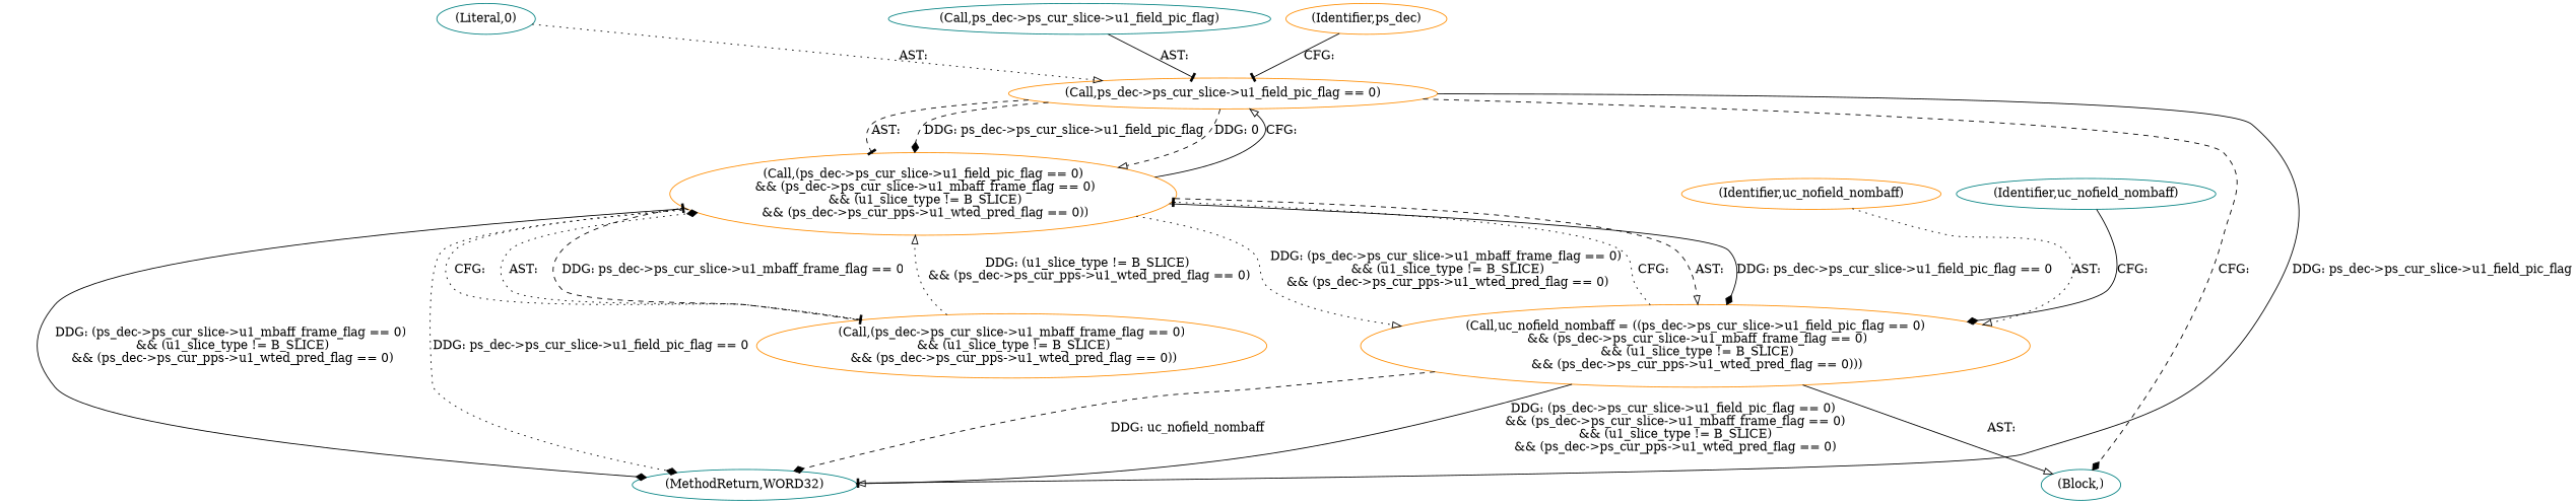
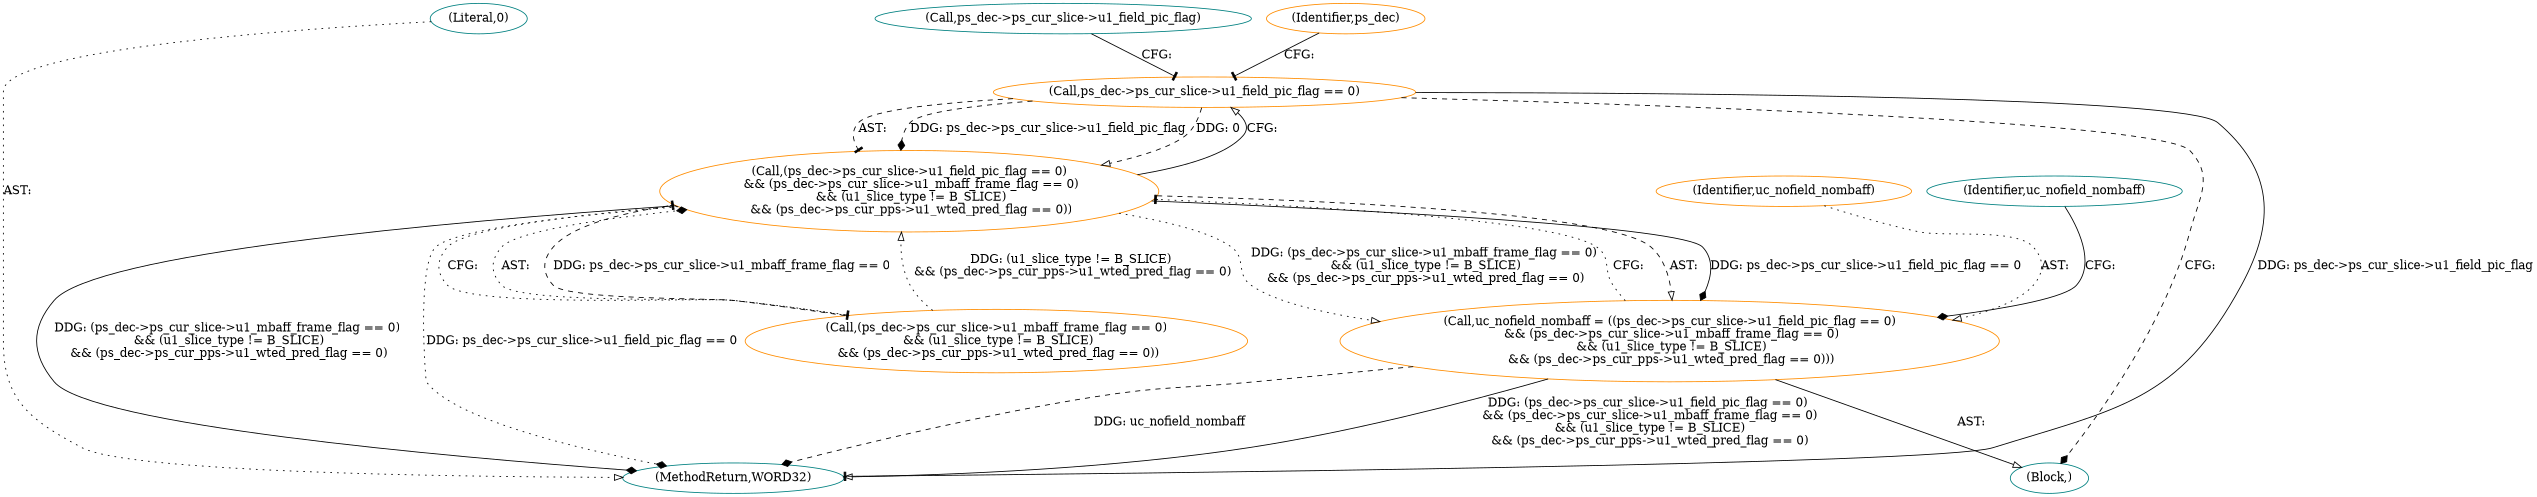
  digraph {
    node [color=darkorange]
    edge [arrowhead=onormal style=solid]
    n1 [label="(Call,ps_dec->ps_cur_slice->u1_field_pic_flag == 0)"]
    n2 [label="(Call,(ps_dec->ps_cur_slice->u1_field_pic_flag == 0)\n && (ps_dec->ps_cur_slice->u1_mbaff_frame_flag == 0)\n && (u1_slice_type != B_SLICE)\n && (ps_dec->ps_cur_pps->u1_wted_pred_flag == 0))"]
    n3 [color=teal label="(MethodReturn,WORD32)"]
    n4 [color=teal label="(Block,)"]
    n5 [label="(Call,uc_nofield_nombaff = ((ps_dec->ps_cur_slice->u1_field_pic_flag == 0)\n && (ps_dec->ps_cur_slice->u1_mbaff_frame_flag == 0)\n && (u1_slice_type != B_SLICE)\n && (ps_dec->ps_cur_pps->u1_wted_pred_flag == 0)))"]
    n6 [label="(Call,(ps_dec->ps_cur_slice->u1_mbaff_frame_flag == 0)\n && (u1_slice_type != B_SLICE)\n && (ps_dec->ps_cur_pps->u1_wted_pred_flag == 0))"]
    n7 [color=teal label="(Literal,0)"]
    n8 [label="(Identifier,uc_nofield_nombaff)"]
    n9 [color=teal label="(Identifier,uc_nofield_nombaff)"]
    n10 [color=teal label="(Call,ps_dec->ps_cur_slice->u1_field_pic_flag)"]
    n11 [label="(Identifier,ps_dec)"]
    n1 -> n2 [arrowhead=tee label="AST: " style=dashed]
    n1 -> n2 [arrowhead=diamond label="DDG: ps_dec->ps_cur_slice->u1_field_pic_flag" style=dashed]
    n1 -> n2 [label="DDG: 0" style=dashed]
    n1 -> n3 [arrowhead=tee label="DDG: ps_dec->ps_cur_slice->u1_field_pic_flag"]
    n1 -> n4 [arrowhead=diamond label="CFG: " style=dashed]
    n2 -> n1 [label="CFG: "]
    n2 -> n3 [arrowhead=diamond label="DDG: (ps_dec->ps_cur_slice->u1_mbaff_frame_flag == 0)\n && (u1_slice_type != B_SLICE)\n && (ps_dec->ps_cur_pps->u1_wted_pred_flag == 0)"]
    n2 -> n3 [arrowhead=diamond label="DDG: ps_dec->ps_cur_slice->u1_field_pic_flag == 0" style=dotted]
    n2 -> n5 [label="AST: " style=dashed]
    n2 -> n5 [arrowhead=diamond label="DDG: ps_dec->ps_cur_slice->u1_field_pic_flag == 0"]
    n2 -> n5 [label="DDG: (ps_dec->ps_cur_slice->u1_mbaff_frame_flag == 0)\n && (u1_slice_type != B_SLICE)\n && (ps_dec->ps_cur_pps->u1_wted_pred_flag == 0)" style=dotted]
    n2 -> n6 [arrowhead=tee label="CFG: " style=dotted]
    n5 -> n2 [arrowhead=tee label="CFG: " style=dotted]
    n5 -> n3 [label="DDG: (ps_dec->ps_cur_slice->u1_field_pic_flag == 0)\n && (ps_dec->ps_cur_slice->u1_mbaff_frame_flag == 0)\n && (u1_slice_type != B_SLICE)\n && (ps_dec->ps_cur_pps->u1_wted_pred_flag == 0)"]
    n5 -> n3 [arrowhead=diamond label="DDG: uc_nofield_nombaff" style=dashed]
    n5 -> n4 [label="AST: "]
    n6 -> n2 [arrowhead=diamond label="AST: " style=dotted]
    n6 -> n2 [arrowhead=tee label="DDG: ps_dec->ps_cur_slice->u1_mbaff_frame_flag == 0" style=dashed]
    n6 -> n2 [label="DDG: (u1_slice_type != B_SLICE)\n && (ps_dec->ps_cur_pps->u1_wted_pred_flag == 0)" style=dotted]
-   n7 -> n1 [label="AST: " style=dotted]
+   n7 -> n3 [label="AST: " style=dotted]
    n8 -> n5 [label="AST: " style=dotted]
    n9 -> n5 [arrowhead=diamond label="CFG: "]
-   n10 -> n1 [arrowhead=tee label="AST: "]
+   n10 -> n1 [arrowhead=tee label="CFG: "]
    n11 -> n1 [arrowhead=tee label="CFG: "]
  }
